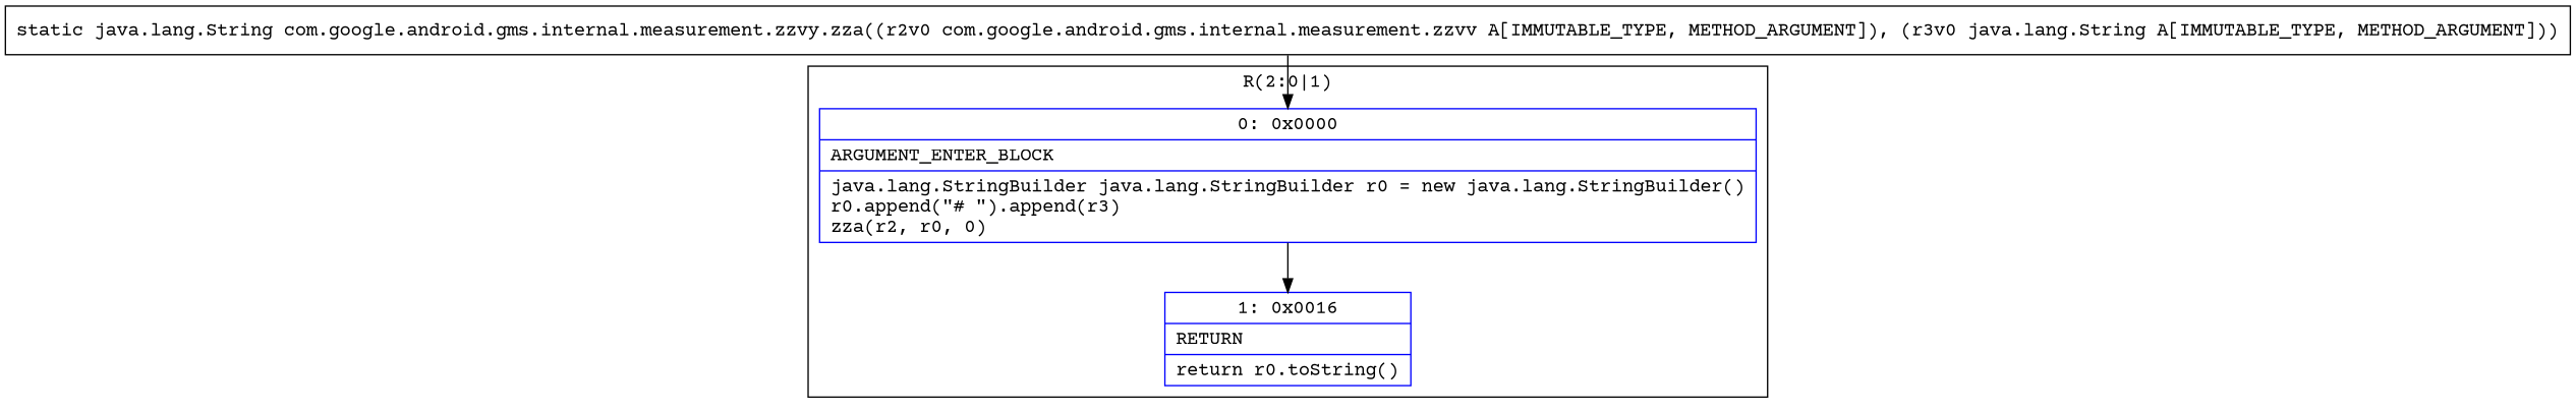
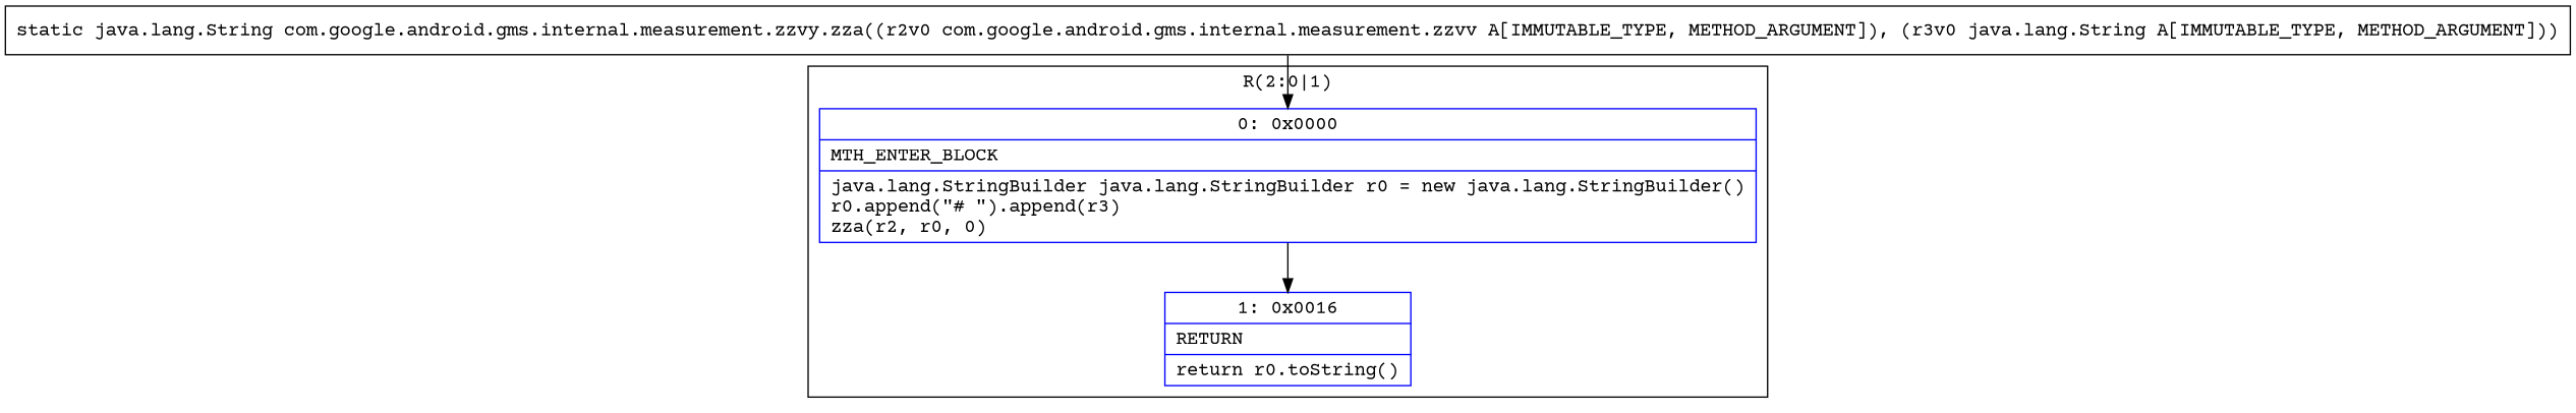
  digraph {
    fontname="Courier Prime"
    node [color=blue shape=record fontname="Courier Prime"]
    edge [fontname="Courier Prime"]
-   n1 [label="{0\:\ 0x0000|ARGUMENT_ENTER_BLOCK\l|java.lang.StringBuilder java.lang.StringBuilder r0 = new java.lang.StringBuilder()\lr0.append(\"# \").append(r3)\lzza(r2, r0, 0)\l}"]
+   n1 [label="{0\:\ 0x0000|MTH_ENTER_BLOCK\l|java.lang.StringBuilder java.lang.StringBuilder r0 = new java.lang.StringBuilder()\lr0.append(\"# \").append(r3)\lzza(r2, r0, 0)\l}"]
    n2 [label="{1\:\ 0x0016|RETURN\l|return r0.toString()\l}"]
    n3 [label="{static java.lang.String com.google.android.gms.internal.measurement.zzvy.zza((r2v0 com.google.android.gms.internal.measurement.zzvv A[IMMUTABLE_TYPE, METHOD_ARGUMENT]), (r3v0 java.lang.String A[IMMUTABLE_TYPE, METHOD_ARGUMENT])) }" color=""]
    subgraph cluster_1 {
      label="R(2:0|1)"
      n1
      n2
    }
    n1 -> n2
    n3 -> n1
  }
